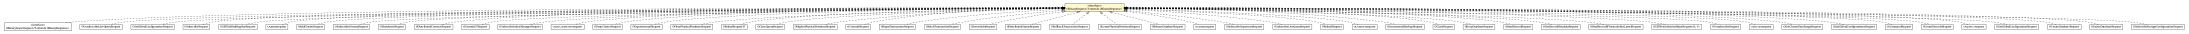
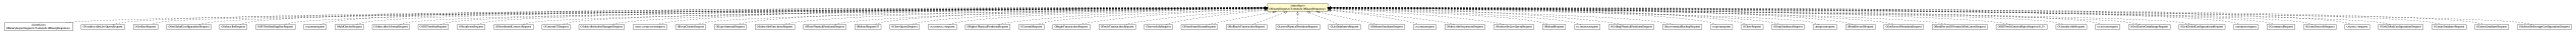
  digraph {
    fontname=Merriweather
    nodesep=0.25
    ranksep=0.5
    node [fontcolor=black fontname=Merriweather fontsize=10.0 shape=plaintext]
    edge [arrowtail=empty dir=back fontname=Merriweather fontsize=10 headport=p labelfontname=Helvetica labelfontsize=10 style=dashed tailport=p]
    n1 [label=<<table title="com.orientechnologies.orient.client.remote.OBinaryAsyncRequest" border="0" cellborder="1" cellspacing="0" cellpadding="2" port="p" href="./OBinaryAsyncRequest.html"> 		<tr><td><table border="0" cellspacing="0" cellpadding="1"> <tr><td align="center" balign="center"> &#171;interface&#187; </td></tr> <tr><td align="center" balign="center"> OBinaryAsyncRequest&lt;T extends OBinaryResponse&gt; </td></tr> 		</table></td></tr> 		</table>>]
    n2 [label=<<table title="com.orientechnologies.orient.client.remote.OBinaryRequest" border="0" cellborder="1" cellspacing="0" cellpadding="2" port="p" bgcolor="lemonChiffon" href="./OBinaryRequest.html"> 		<tr><td><table border="0" cellspacing="0" cellpadding="1"> <tr><td align="center" balign="center"> &#171;interface&#187; </td></tr> <tr><td align="center" balign="center"> OBinaryRequest&lt;T extends OBinaryResponse&gt; </td></tr> 		</table></td></tr> 		</table>>]
    n3 [label=<<table title="com.orientechnologies.orient.client.remote.message.OUnsubscribeLiveQueryRequest" border="0" cellborder="1" cellspacing="0" cellpadding="2" port="p" href="./message/OUnsubscribeLiveQueryRequest.html"> 		<tr><td><table border="0" cellspacing="0" cellpadding="1"> <tr><td align="center" balign="center"> OUnsubscribeLiveQueryRequest </td></tr> 		</table></td></tr> 		</table>>]
+   n4 [label=<<table title="com.orientechnologies.orient.client.remote.message.OGetSizeRequest" border="0" cellborder="1" cellspacing="0" cellpadding="2" port="p" href="./message/OGetSizeRequest.html"> 		<tr><td><table border="0" cellspacing="0" cellpadding="1"> <tr><td align="center" balign="center"> OGetSizeRequest </td></tr> 		</table></td></tr> 		</table>>]
    n5 [label=<<table title="com.orientechnologies.orient.client.remote.message.OSetGlobalConfigurationRequest" border="0" cellborder="1" cellspacing="0" cellpadding="2" port="p" href="./message/OSetGlobalConfigurationRequest.html"> 		<tr><td><table border="0" cellspacing="0" cellpadding="1"> <tr><td align="center" balign="center"> OSetGlobalConfigurationRequest </td></tr> 		</table></td></tr> 		</table>>]
    n6 [label=<<table title="com.orientechnologies.orient.client.remote.message.OSubscribeRequest" border="0" cellborder="1" cellspacing="0" cellpadding="2" port="p" href="./message/OSubscribeRequest.html"> 		<tr><td><table border="0" cellspacing="0" cellpadding="1"> <tr><td align="center" balign="center"> OSubscribeRequest </td></tr> 		</table></td></tr> 		</table>>]
    n7 [label=<<table title="com.orientechnologies.orient.client.remote.message.OSBTGetRealBagSizeRequest" border="0" cellborder="1" cellspacing="0" cellpadding="2" port="p" href="./message/OSBTGetRealBagSizeRequest.html"> 		<tr><td><table border="0" cellspacing="0" cellpadding="1"> <tr><td align="center" balign="center"> OSBTGetRealBagSizeRequest </td></tr> 		</table></td></tr> 		</table>>]
    n8 [label=<<table title="com.orientechnologies.orient.client.remote.message.OQueryRequest" border="0" cellborder="1" cellspacing="0" cellpadding="2" port="p" href="./message/OQueryRequest.html"> 		<tr><td><table border="0" cellspacing="0" cellpadding="1"> <tr><td align="center" balign="center"> OQueryRequest </td></tr> 		</table></td></tr> 		</table>>]
    n9 [label=<<table title="com.orientechnologies.orient.client.remote.message.OAddClusterRequest" border="0" cellborder="1" cellspacing="0" cellpadding="2" port="p" href="./message/OAddClusterRequest.html"> 		<tr><td><table border="0" cellspacing="0" cellpadding="1"> <tr><td align="center" balign="center"> OAddClusterRequest </td></tr> 		</table></td></tr> 		</table>>]
    n10 [label=<<table title="com.orientechnologies.orient.client.remote.message.OSubscribeSchemaRequest" border="0" cellborder="1" cellspacing="0" cellpadding="2" port="p" href="./message/OSubscribeSchemaRequest.html"> 		<tr><td><table border="0" cellspacing="0" cellpadding="1"> <tr><td align="center" balign="center"> OSubscribeSchemaRequest </td></tr> 		</table></td></tr> 		</table>>]
+   n11 [label=<<table title="com.orientechnologies.orient.client.remote.message.OSBTFirstKeyRequest" border="0" cellborder="1" cellspacing="0" cellpadding="2" port="p" href="./message/OSBTFirstKeyRequest.html"> 		<tr><td><table border="0" cellspacing="0" cellpadding="1"> <tr><td align="center" balign="center"> OSBTFirstKeyRequest </td></tr> 		</table></td></tr> 		</table>>]
    n12 [label=<<table title="com.orientechnologies.orient.client.remote.message.OShutdownRequest" border="0" cellborder="1" cellspacing="0" cellpadding="2" port="p" href="./message/OShutdownRequest.html"> 		<tr><td><table border="0" cellspacing="0" cellpadding="1"> <tr><td align="center" balign="center"> OShutdownRequest </td></tr> 		</table></td></tr> 		</table>>]
    n13 [label=<<table title="com.orientechnologies.orient.client.remote.message.ODistributedConnectRequest" border="0" cellborder="1" cellspacing="0" cellpadding="2" port="p" href="./message/ODistributedConnectRequest.html"> 		<tr><td><table border="0" cellspacing="0" cellpadding="1"> <tr><td align="center" balign="center"> ODistributedConnectRequest </td></tr> 		</table></td></tr> 		</table>>]
    n14 [label=<<table title="com.orientechnologies.orient.client.remote.message.OCommit37Request" border="0" cellborder="1" cellspacing="0" cellpadding="2" port="p" href="./message/OCommit37Request.html"> 		<tr><td><table border="0" cellspacing="0" cellpadding="1"> <tr><td align="center" balign="center"> OCommit37Request </td></tr> 		</table></td></tr> 		</table>>]
    n15 [label=<<table title="com.orientechnologies.orient.client.remote.message.OSubscribeIndexManagerRequest" border="0" cellborder="1" cellspacing="0" cellpadding="2" port="p" href="./message/OSubscribeIndexManagerRequest.html"> 		<tr><td><table border="0" cellspacing="0" cellpadding="1"> <tr><td align="center" balign="center"> OSubscribeIndexManagerRequest </td></tr> 		</table></td></tr> 		</table>>]
    n16 [label=<<table title="com.orientechnologies.orient.client.remote.message.OSBTCreateTreeRequest" border="0" cellborder="1" cellspacing="0" cellpadding="2" port="p" href="./message/OSBTCreateTreeRequest.html"> 		<tr><td><table border="0" cellspacing="0" cellpadding="1"> <tr><td align="center" balign="center"> OSBTCreateTreeRequest </td></tr> 		</table></td></tr> 		</table>>]
    n17 [label=<<table title="com.orientechnologies.orient.client.remote.message.ODropClusterRequest" border="0" cellborder="1" cellspacing="0" cellpadding="2" port="p" href="./message/ODropClusterRequest.html"> 		<tr><td><table border="0" cellspacing="0" cellpadding="1"> <tr><td align="center" balign="center"> ODropClusterRequest </td></tr> 		</table></td></tr> 		</table>>]
    n18 [label=<<table title="com.orientechnologies.orient.client.remote.message.OExperimentalRequest" border="0" cellborder="1" cellspacing="0" cellpadding="2" port="p" href="./message/OExperimentalRequest.html"> 		<tr><td><table border="0" cellspacing="0" cellpadding="1"> <tr><td align="center" balign="center"> OExperimentalRequest </td></tr> 		</table></td></tr> 		</table>>]
+   n19 [label=<<table title="com.orientechnologies.orient.client.remote.message.OSubscribeFunctionsRequest" border="0" cellborder="1" cellspacing="0" cellpadding="2" port="p" href="./message/OSubscribeFunctionsRequest.html"> 		<tr><td><table border="0" cellspacing="0" cellpadding="1"> <tr><td align="center" balign="center"> OSubscribeFunctionsRequest </td></tr> 		</table></td></tr> 		</table>>]
    n20 [label=<<table title="com.orientechnologies.orient.client.remote.message.OFloorPhysicalPositionsRequest" border="0" cellborder="1" cellspacing="0" cellpadding="2" port="p" href="./message/OFloorPhysicalPositionsRequest.html"> 		<tr><td><table border="0" cellspacing="0" cellpadding="1"> <tr><td align="center" balign="center"> OFloorPhysicalPositionsRequest </td></tr> 		</table></td></tr> 		</table>>]
    n21 [label=<<table title="com.orientechnologies.orient.client.remote.message.OReloadRequest37" border="0" cellborder="1" cellspacing="0" cellpadding="2" port="p" href="./message/OReloadRequest37.html"> 		<tr><td><table border="0" cellspacing="0" cellpadding="1"> <tr><td align="center" balign="center"> OReloadRequest37 </td></tr> 		</table></td></tr> 		</table>>]
    n22 [label=<<table title="com.orientechnologies.orient.client.remote.message.OCloseQueryRequest" border="0" cellborder="1" cellspacing="0" cellpadding="2" port="p" href="./message/OCloseQueryRequest.html"> 		<tr><td><table border="0" cellspacing="0" cellpadding="1"> <tr><td align="center" balign="center"> OCloseQueryRequest </td></tr> 		</table></td></tr> 		</table>>]
+   n23 [label=<<table title="com.orientechnologies.orient.client.remote.message.OConnect37Request" border="0" cellborder="1" cellspacing="0" cellpadding="2" port="p" href="./message/OConnect37Request.html"> 		<tr><td><table border="0" cellspacing="0" cellpadding="1"> <tr><td align="center" balign="center"> OConnect37Request </td></tr> 		</table></td></tr> 		</table>>]
    n24 [label=<<table title="com.orientechnologies.orient.client.remote.message.OHigherPhysicalPositionsRequest" border="0" cellborder="1" cellspacing="0" cellpadding="2" port="p" href="./message/OHigherPhysicalPositionsRequest.html"> 		<tr><td><table border="0" cellspacing="0" cellpadding="1"> <tr><td align="center" balign="center"> OHigherPhysicalPositionsRequest </td></tr> 		</table></td></tr> 		</table>>]
    n25 [label=<<table title="com.orientechnologies.orient.client.remote.message.OCommitRequest" border="0" cellborder="1" cellspacing="0" cellpadding="2" port="p" href="./message/OCommitRequest.html"> 		<tr><td><table border="0" cellspacing="0" cellpadding="1"> <tr><td align="center" balign="center"> OCommitRequest </td></tr> 		</table></td></tr> 		</table>>]
    n26 [label=<<table title="com.orientechnologies.orient.client.remote.message.OBeginTransactionRequest" border="0" cellborder="1" cellspacing="0" cellpadding="2" port="p" href="./message/OBeginTransactionRequest.html"> 		<tr><td><table border="0" cellspacing="0" cellpadding="1"> <tr><td align="center" balign="center"> OBeginTransactionRequest </td></tr> 		</table></td></tr> 		</table>>]
    n27 [label=<<table title="com.orientechnologies.orient.client.remote.message.OFetchTransactionRequest" border="0" cellborder="1" cellspacing="0" cellpadding="2" port="p" href="./message/OFetchTransactionRequest.html"> 		<tr><td><table border="0" cellspacing="0" cellpadding="1"> <tr><td align="center" balign="center"> OFetchTransactionRequest </td></tr> 		</table></td></tr> 		</table>>]
    n28 [label=<<table title="com.orientechnologies.orient.client.remote.message.OServerInfoRequest" border="0" cellborder="1" cellspacing="0" cellpadding="2" port="p" href="./message/OServerInfoRequest.html"> 		<tr><td><table border="0" cellspacing="0" cellpadding="1"> <tr><td align="center" balign="center"> OServerInfoRequest </td></tr> 		</table></td></tr> 		</table>>]
    n29 [label=<<table title="com.orientechnologies.orient.client.remote.message.ODistributedStatusRequest" border="0" cellborder="1" cellspacing="0" cellpadding="2" port="p" href="./message/ODistributedStatusRequest.html"> 		<tr><td><table border="0" cellspacing="0" cellpadding="1"> <tr><td align="center" balign="center"> ODistributedStatusRequest </td></tr> 		</table></td></tr> 		</table>>]
    n30 [label=<<table title="com.orientechnologies.orient.client.remote.message.ORollbackTransactionRequest" border="0" cellborder="1" cellspacing="0" cellpadding="2" port="p" href="./message/ORollbackTransactionRequest.html"> 		<tr><td><table border="0" cellspacing="0" cellpadding="1"> <tr><td align="center" balign="center"> ORollbackTransactionRequest </td></tr> 		</table></td></tr> 		</table>>]
    n31 [label=<<table title="com.orientechnologies.orient.client.remote.message.OLowerPhysicalPositionsRequest" border="0" cellborder="1" cellspacing="0" cellpadding="2" port="p" href="./message/OLowerPhysicalPositionsRequest.html"> 		<tr><td><table border="0" cellspacing="0" cellpadding="1"> <tr><td align="center" balign="center"> OLowerPhysicalPositionsRequest </td></tr> 		</table></td></tr> 		</table>>]
+   n32 [label=<<table title="com.orientechnologies.orient.client.remote.message.OListDatabasesRequest" border="0" cellborder="1" cellspacing="0" cellpadding="2" port="p" href="./message/OListDatabasesRequest.html"> 		<tr><td><table border="0" cellspacing="0" cellpadding="1"> <tr><td align="center" balign="center"> OListDatabasesRequest </td></tr> 		</table></td></tr> 		</table>>]
    n33 [label=<<table title="com.orientechnologies.orient.client.remote.message.OReleaseDatabaseRequest" border="0" cellborder="1" cellspacing="0" cellpadding="2" port="p" href="./message/OReleaseDatabaseRequest.html"> 		<tr><td><table border="0" cellspacing="0" cellpadding="1"> <tr><td align="center" balign="center"> OReleaseDatabaseRequest </td></tr> 		</table></td></tr> 		</table>>]
    n34 [label=<<table title="com.orientechnologies.orient.client.remote.message.OCountRequest" border="0" cellborder="1" cellspacing="0" cellpadding="2" port="p" href="./message/OCountRequest.html"> 		<tr><td><table border="0" cellspacing="0" cellpadding="1"> <tr><td align="center" balign="center"> OCountRequest </td></tr> 		</table></td></tr> 		</table>>]
    n35 [label=<<table title="com.orientechnologies.orient.client.remote.message.OSubscribeSequencesRequest" border="0" cellborder="1" cellspacing="0" cellpadding="2" port="p" href="./message/OSubscribeSequencesRequest.html"> 		<tr><td><table border="0" cellspacing="0" cellpadding="1"> <tr><td align="center" balign="center"> OSubscribeSequencesRequest </td></tr> 		</table></td></tr> 		</table>>]
    n36 [label=<<table title="com.orientechnologies.orient.client.remote.message.OSubscribeLiveQueryRequest" border="0" cellborder="1" cellspacing="0" cellpadding="2" port="p" href="./message/OSubscribeLiveQueryRequest.html"> 		<tr><td><table border="0" cellspacing="0" cellpadding="1"> <tr><td align="center" balign="center"> OSubscribeLiveQueryRequest </td></tr> 		</table></td></tr> 		</table>>]
    n37 [label=<<table title="com.orientechnologies.orient.client.remote.message.OReloadRequest" border="0" cellborder="1" cellspacing="0" cellpadding="2" port="p" href="./message/OReloadRequest.html"> 		<tr><td><table border="0" cellspacing="0" cellpadding="1"> <tr><td align="center" balign="center"> OReloadRequest </td></tr> 		</table></td></tr> 		</table>>]
    n38 [label=<<table title="com.orientechnologies.orient.client.remote.message.OConnectRequest" border="0" cellborder="1" cellspacing="0" cellpadding="2" port="p" href="./message/OConnectRequest.html"> 		<tr><td><table border="0" cellspacing="0" cellpadding="1"> <tr><td align="center" balign="center"> OConnectRequest </td></tr> 		</table></td></tr> 		</table>>]
+   n39 [label=<<table title="com.orientechnologies.orient.client.remote.message.OCeilingPhysicalPositionsRequest" border="0" cellborder="1" cellspacing="0" cellpadding="2" port="p" href="./message/OCeilingPhysicalPositionsRequest.html"> 		<tr><td><table border="0" cellspacing="0" cellpadding="1"> <tr><td align="center" balign="center"> OCeilingPhysicalPositionsRequest </td></tr> 		</table></td></tr> 		</table>>]
    n40 [label=<<table title="com.orientechnologies.orient.client.remote.message.OIncrementalBackupRequest" border="0" cellborder="1" cellspacing="0" cellpadding="2" port="p" href="./message/OIncrementalBackupRequest.html"> 		<tr><td><table border="0" cellspacing="0" cellpadding="1"> <tr><td align="center" balign="center"> OIncrementalBackupRequest </td></tr> 		</table></td></tr> 		</table>>]
+   n41 [label=<<table title="com.orientechnologies.orient.client.remote.message.OOpenRequest" border="0" cellborder="1" cellspacing="0" cellpadding="2" port="p" href="./message/OOpenRequest.html"> 		<tr><td><table border="0" cellspacing="0" cellpadding="1"> <tr><td align="center" balign="center"> OOpenRequest </td></tr> 		</table></td></tr> 		</table>>]
    n42 [label=<<table title="com.orientechnologies.orient.client.remote.message.OCloseRequest" border="0" cellborder="1" cellspacing="0" cellpadding="2" port="p" href="./message/OCloseRequest.html"> 		<tr><td><table border="0" cellspacing="0" cellpadding="1"> <tr><td align="center" balign="center"> OCloseRequest </td></tr> 		</table></td></tr> 		</table>>]
    n43 [label=<<table title="com.orientechnologies.orient.client.remote.message.ODropDatabaseRequest" border="0" cellborder="1" cellspacing="0" cellpadding="2" port="p" href="./message/ODropDatabaseRequest.html"> 		<tr><td><table border="0" cellspacing="0" cellpadding="1"> <tr><td align="center" balign="center"> ODropDatabaseRequest </td></tr> 		</table></td></tr> 		</table>>]
+   n44 [label=<<table title="com.orientechnologies.orient.client.remote.message.OImportRequest" border="0" cellborder="1" cellspacing="0" cellpadding="2" port="p" href="./message/OImportRequest.html"> 		<tr><td><table border="0" cellspacing="0" cellpadding="1"> <tr><td align="center" balign="center"> OImportRequest </td></tr> 		</table></td></tr> 		</table>>]
    n45 [label=<<table title="com.orientechnologies.orient.client.remote.message.OReadRecordRequest" border="0" cellborder="1" cellspacing="0" cellpadding="2" port="p" href="./message/OReadRecordRequest.html"> 		<tr><td><table border="0" cellspacing="0" cellpadding="1"> <tr><td align="center" balign="center"> OReadRecordRequest </td></tr> 		</table></td></tr> 		</table>>]
    n46 [label=<<table title="com.orientechnologies.orient.client.remote.message.OGetRecordMetadataRequest" border="0" cellborder="1" cellspacing="0" cellpadding="2" port="p" href="./message/OGetRecordMetadataRequest.html"> 		<tr><td><table border="0" cellspacing="0" cellpadding="1"> <tr><td align="center" balign="center"> OGetRecordMetadataRequest </td></tr> 		</table></td></tr> 		</table>>]
    n47 [label=<<table title="com.orientechnologies.orient.client.remote.message.OReadRecordIfVersionIsNotLatestRequest" border="0" cellborder="1" cellspacing="0" cellpadding="2" port="p" href="./message/OReadRecordIfVersionIsNotLatestRequest.html"> 		<tr><td><table border="0" cellspacing="0" cellpadding="1"> <tr><td align="center" balign="center"> OReadRecordIfVersionIsNotLatestRequest </td></tr> 		</table></td></tr> 		</table>>]
    n48 [label=<<table title="com.orientechnologies.orient.client.remote.message.OSBTFetchEntriesMajorRequest" border="0" cellborder="1" cellspacing="0" cellpadding="2" port="p" href="./message/OSBTFetchEntriesMajorRequest.html"> 		<tr><td><table border="0" cellspacing="0" cellpadding="1"> <tr><td align="center" balign="center"> OSBTFetchEntriesMajorRequest&lt;K, V&gt; </td></tr> 		</table></td></tr> 		</table>>]
    n49 [label=<<table title="com.orientechnologies.orient.client.remote.message.OUnsubscribeRequest" border="0" cellborder="1" cellspacing="0" cellpadding="2" port="p" href="./message/OUnsubscribeRequest.html"> 		<tr><td><table border="0" cellspacing="0" cellpadding="1"> <tr><td align="center" balign="center"> OUnsubscribeRequest </td></tr> 		</table></td></tr> 		</table>>]
    n50 [label=<<table title="com.orientechnologies.orient.client.remote.message.OSBTGetRequest" border="0" cellborder="1" cellspacing="0" cellpadding="2" port="p" href="./message/OSBTGetRequest.html"> 		<tr><td><table border="0" cellspacing="0" cellpadding="1"> <tr><td align="center" balign="center"> OSBTGetRequest </td></tr> 		</table></td></tr> 		</table>>]
    n51 [label=<<table title="com.orientechnologies.orient.client.remote.message.OGetClusterDataRangeRequest" border="0" cellborder="1" cellspacing="0" cellpadding="2" port="p" href="./message/OGetClusterDataRangeRequest.html"> 		<tr><td><table border="0" cellspacing="0" cellpadding="1"> <tr><td align="center" balign="center"> OGetClusterDataRangeRequest </td></tr> 		</table></td></tr> 		</table>>]
    n52 [label=<<table title="com.orientechnologies.orient.client.remote.message.OListGlobalConfigurationsRequest" border="0" cellborder="1" cellspacing="0" cellpadding="2" port="p" href="./message/OListGlobalConfigurationsRequest.html"> 		<tr><td><table border="0" cellspacing="0" cellpadding="1"> <tr><td align="center" balign="center"> OListGlobalConfigurationsRequest </td></tr> 		</table></td></tr> 		</table>>]
+   n53 [label=<<table title="com.orientechnologies.orient.client.remote.message.OReopenRequest" border="0" cellborder="1" cellspacing="0" cellpadding="2" port="p" href="./message/OReopenRequest.html"> 		<tr><td><table border="0" cellspacing="0" cellpadding="1"> <tr><td align="center" balign="center"> OReopenRequest </td></tr> 		</table></td></tr> 		</table>>]
    n54 [label=<<table title="com.orientechnologies.orient.client.remote.message.OCommandRequest" border="0" cellborder="1" cellspacing="0" cellpadding="2" port="p" href="./message/OCommandRequest.html"> 		<tr><td><table border="0" cellspacing="0" cellpadding="1"> <tr><td align="center" balign="center"> OCommandRequest </td></tr> 		</table></td></tr> 		</table>>]
    n55 [label=<<table title="com.orientechnologies.orient.client.remote.message.OCountRecordsRequest" border="0" cellborder="1" cellspacing="0" cellpadding="2" port="p" href="./message/OCountRecordsRequest.html"> 		<tr><td><table border="0" cellspacing="0" cellpadding="1"> <tr><td align="center" balign="center"> OCountRecordsRequest </td></tr> 		</table></td></tr> 		</table>>]
    n56 [label=<<table title="com.orientechnologies.orient.client.remote.message.OOpen37Request" border="0" cellborder="1" cellspacing="0" cellpadding="2" port="p" href="./message/OOpen37Request.html"> 		<tr><td><table border="0" cellspacing="0" cellpadding="1"> <tr><td align="center" balign="center"> OOpen37Request </td></tr> 		</table></td></tr> 		</table>>]
    n57 [label=<<table title="com.orientechnologies.orient.client.remote.message.OGetGlobalConfigurationRequest" border="0" cellborder="1" cellspacing="0" cellpadding="2" port="p" href="./message/OGetGlobalConfigurationRequest.html"> 		<tr><td><table border="0" cellspacing="0" cellpadding="1"> <tr><td align="center" balign="center"> OGetGlobalConfigurationRequest </td></tr> 		</table></td></tr> 		</table>>]
    n58 [label=<<table title="com.orientechnologies.orient.client.remote.message.OCreateDatabaseRequest" border="0" cellborder="1" cellspacing="0" cellpadding="2" port="p" href="./message/OCreateDatabaseRequest.html"> 		<tr><td><table border="0" cellspacing="0" cellpadding="1"> <tr><td align="center" balign="center"> OCreateDatabaseRequest </td></tr> 		</table></td></tr> 		</table>>]
    n59 [label=<<table title="com.orientechnologies.orient.client.remote.message.OExistsDatabaseRequest" border="0" cellborder="1" cellspacing="0" cellpadding="2" port="p" href="./message/OExistsDatabaseRequest.html"> 		<tr><td><table border="0" cellspacing="0" cellpadding="1"> <tr><td align="center" balign="center"> OExistsDatabaseRequest </td></tr> 		</table></td></tr> 		</table>>]
    n60 [label=<<table title="com.orientechnologies.orient.client.remote.message.OSubscribeStorageConfigurationRequest" border="0" cellborder="1" cellspacing="0" cellpadding="2" port="p" href="./message/OSubscribeStorageConfigurationRequest.html"> 		<tr><td><table border="0" cellspacing="0" cellpadding="1"> <tr><td align="center" balign="center"> OSubscribeStorageConfigurationRequest </td></tr> 		</table></td></tr> 		</table>>]
    n2 -> n1
    n2 -> n3
+   n2 -> n4
    n2 -> n5
    n2 -> n6
    n2 -> n7
    n2 -> n8
    n2 -> n9
    n2 -> n10
+   n2 -> n11
    n2 -> n12
    n2 -> n13
    n2 -> n14
    n2 -> n15
    n2 -> n16
    n2 -> n17
    n2 -> n18
+   n2 -> n19
    n2 -> n20
    n2 -> n21
    n2 -> n22
+   n2 -> n23
    n2 -> n24
    n2 -> n25
    n2 -> n26
    n2 -> n27
    n2 -> n28
    n2 -> n29
    n2 -> n30
    n2 -> n31
+   n2 -> n32
    n2 -> n33
    n2 -> n34
    n2 -> n35
    n2 -> n36
    n2 -> n37
    n2 -> n38
+   n2 -> n39
    n2 -> n40
+   n2 -> n41
    n2 -> n42
    n2 -> n43
+   n2 -> n44
    n2 -> n45
    n2 -> n46
    n2 -> n47
    n2 -> n48
    n2 -> n49
    n2 -> n50
    n2 -> n51
    n2 -> n52
+   n2 -> n53
    n2 -> n54
    n2 -> n55
    n2 -> n56
    n2 -> n57
    n2 -> n58
    n2 -> n59
    n2 -> n60
  }
